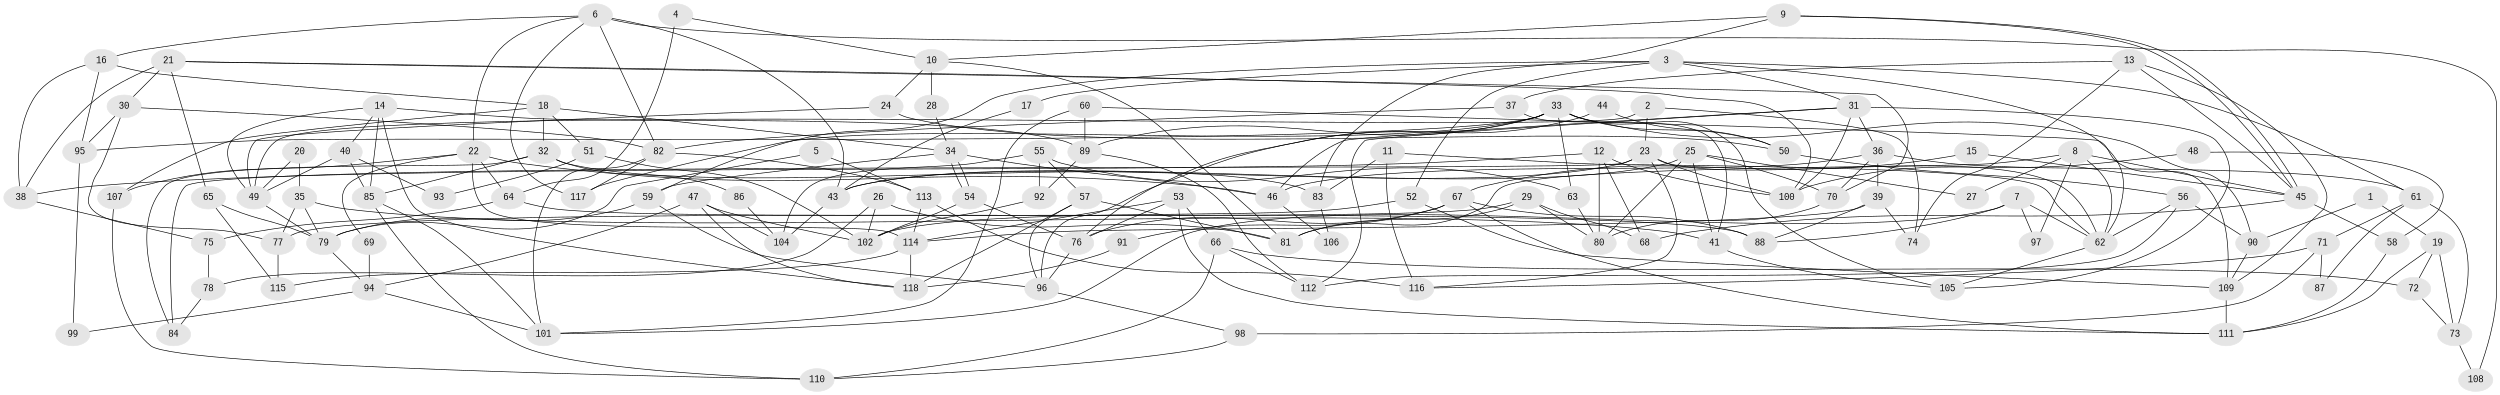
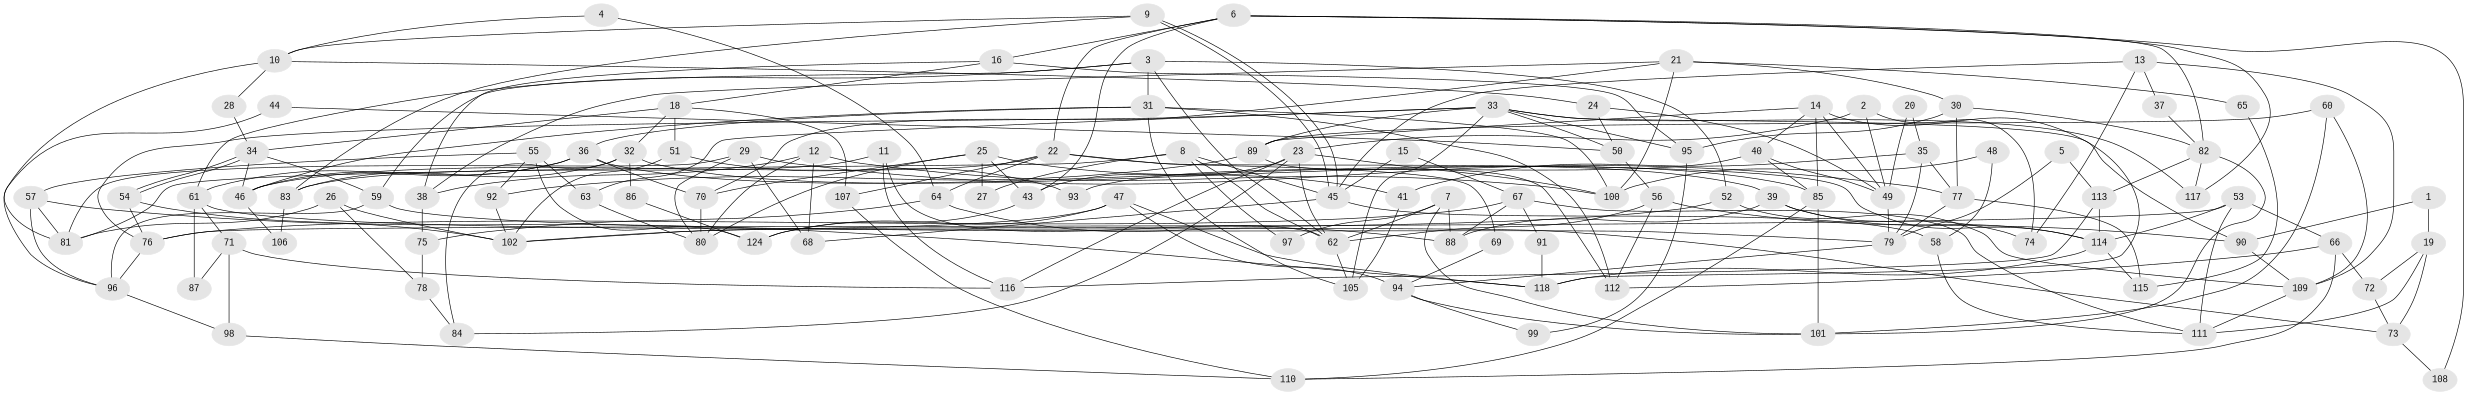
  graph {
    fontname="Liberation Mono"
    node [color=gray90 fontname="Liberation Mono" style=filled]
    edge [fontname="Liberation Mono"]
    1
    19
    90
    72
    73
    111
    109
    2
    23
    49
    74
    62
    43
    116
    100
    84
    79
    3
-   17
    31
    52
    59
    61
    46
    36
    105
    112
    102
    96
    71
    87
    4
    10
    64
    81
    24
    28
    88
    75
    5
    113
    94
    114
    6
    16
    22
    82
    108
    117
    38
    18
    95
    107
    69
-   104
+   104 [label=124]
    101
    7
    97
    8
    27
    45
    68
    58
    9
    83
    106
    50
    34
    11
    12
    80
    13
    37
    41
    14
    40
    85
    89
    118
    93
    110
    92
    15
    67
    76
    91
    32
    51
    99
    86
    54
    20
    35
    77
    21
    30
    65
    70
    115
    56
    25
    26
    78
    29
    39
    33
    63
    44
    98
    47
    48
    53
    66
    55
    57
    60
    1 -- 19
    1 -- 90
    19 -- 72
    19 -- 73
    19 -- 111
    90 -- 109
    72 -- 73
    73 -- 108
    109 -- 111
    2 -- 23
    2 -- 49
    2 -- 74
    23 -- 62
    23 -- 43
    23 -- 116
    23 -- 100
    23 -- 84
    49 -- 79
    62 -- 105
    43 -- 104
    79 -- 94
    3 -- 62
-   3 -- 17
    3 -- 31
    3 -- 52
    3 -- 59
    3 -- 61
-   17 -- 43
    31 -- 100
    31 -- 46
    31 -- 36
    31 -- 105
    31 -- 112
    52 -- 109
    52 -- 102
    59 -- 79
    59 -- 96
    61 -- 73
    61 -- 71
    61 -- 87
    46 -- 106
    36 -- 61
    36 -- 46
    36 -- 70
    36 -- 39
    96 -- 98
    71 -- 116
    71 -- 87
    71 -- 98
    4 -- 10
    4 -- 64
    10 -- 81
    10 -- 24
    10 -- 28
    64 -- 88
    64 -- 75
    24 -- 49
    24 -- 50
    28 -- 34
    75 -- 78
    5 -- 79
    5 -- 113
    113 -- 116
    113 -- 114
    94 -- 101
    94 -- 99
    114 -- 118
    114 -- 115
    6 -- 43
    6 -- 16
    6 -- 22
    6 -- 82
    6 -- 108
    6 -- 117
    16 -- 38
    16 -- 18
    16 -- 95
    22 -- 46
    22 -- 64
    22 -- 114
    22 -- 107
    22 -- 69
    82 -- 113
    82 -- 117
    82 -- 101
    38 -- 75
    18 -- 107
    18 -- 34
    18 -- 32
    18 -- 51
    95 -- 99
    107 -- 110
    69 -- 94
    7 -- 62
    7 -- 88
    7 -- 101
    7 -- 97
    8 -- 62
    8 -- 81
    8 -- 97
    8 -- 27
    8 -- 45
    45 -- 68
    45 -- 58
    58 -- 111
    9 -- 10
    9 -- 45
    9 -- 45
    9 -- 83
    83 -- 106
    50 -- 56
    34 -- 59
    34 -- 46
    34 -- 54
    34 -- 54
    11 -- 62
    11 -- 116
    11 -- 83
    12 -- 100
    12 -- 38
    12 -- 68
    12 -- 80
    13 -- 109
    13 -- 74
    13 -- 45
    13 -- 37
    37 -- 82
-   37 -- 41
    41 -- 105
    14 -- 49
    14 -- 40
    14 -- 85
    14 -- 89
    14 -- 118
    40 -- 49
    40 -- 85
    40 -- 93
    85 -- 101
    85 -- 110
    89 -- 112
    89 -- 92
    92 -- 102
    15 -- 45
    15 -- 67
    67 -- 111
    67 -- 88
    67 -- 76
    67 -- 91
    76 -- 96
    91 -- 118
    32 -- 84
    32 -- 83
    32 -- 85
    32 -- 86
    51 -- 102
    51 -- 93
    86 -- 104
    54 -- 102
    54 -- 76
    20 -- 49
    20 -- 35
    35 -- 79
    35 -- 41
    35 -- 77
    77 -- 115
    21 -- 100
    21 -- 38
    21 -- 30
    21 -- 65
    21 -- 70
    30 -- 82
    30 -- 95
    30 -- 77
-   65 -- 79
+   77 -- 79
    65 -- 115
    70 -- 80
    56 -- 90
    56 -- 62
    56 -- 112
    25 -- 43
    25 -- 27
    25 -- 80
    25 -- 41
    25 -- 70
    26 -- 102
    26 -- 81
    26 -- 78
    78 -- 84
    29 -- 81
    29 -- 68
    29 -- 80
    29 -- 77
    39 -- 74
    39 -- 88
    39 -- 114
    33 -- 90
    33 -- 105
    33 -- 117
    33 -- 95
    33 -- 50
    33 -- 89
    33 -- 76
    33 -- 63
    63 -- 80
    44 -- 96
    44 -- 50
    98 -- 110
    47 -- 102
    47 -- 94
    47 -- 104
    47 -- 118
    48 -- 100
    48 -- 58
    53 -- 111
    53 -- 114
    53 -- 76
    53 -- 66
    66 -- 72
    66 -- 112
    66 -- 110
    55 -- 104
    55 -- 92
    55 -- 63
    55 -- 57
    57 -- 96
    57 -- 81
    57 -- 118
    60 -- 109
    60 -- 101
    60 -- 89
  }
